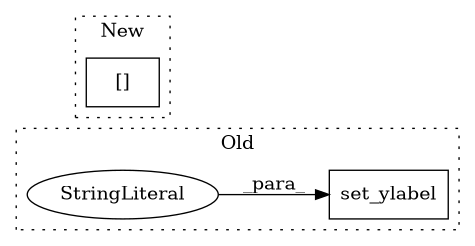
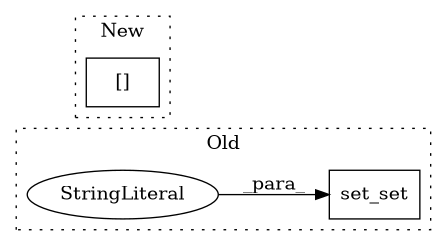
  digraph {
    rankdir=LR
    node [shape=box]
-   n1 [a=32 l="11,1" label=set_ylabel s="1210,1244"]
+   n1 [a=32 l="11,1" label=set_set s="1210,1244"]
    n2 [a=45 l=23 label=StringLiteral s=1221 shape=ellipse]
    n3 [a=2 l="6,1" label="[]" s="1049,1056"]
    subgraph cluster_1 {
      label=Old
      style=dotted
      n1
      n2
    }
    subgraph cluster_2 {
      label=New
      style=dotted
      n3
    }
    n2 -> n1 [label=_para_]
  }
